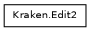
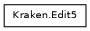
  digraph {
    rankdir=LR
-   n1 [color=black fillcolor=white fontname=Helvetica fontsize=10 height=0.2 label="Kraken.Edit2" shape=record style=filled width=0.4]
+   n1 [color=black fillcolor=white fontname=Helvetica fontsize=10 height=0.2 label="Kraken.Edit5" shape=record style=filled width=0.4]
  }
